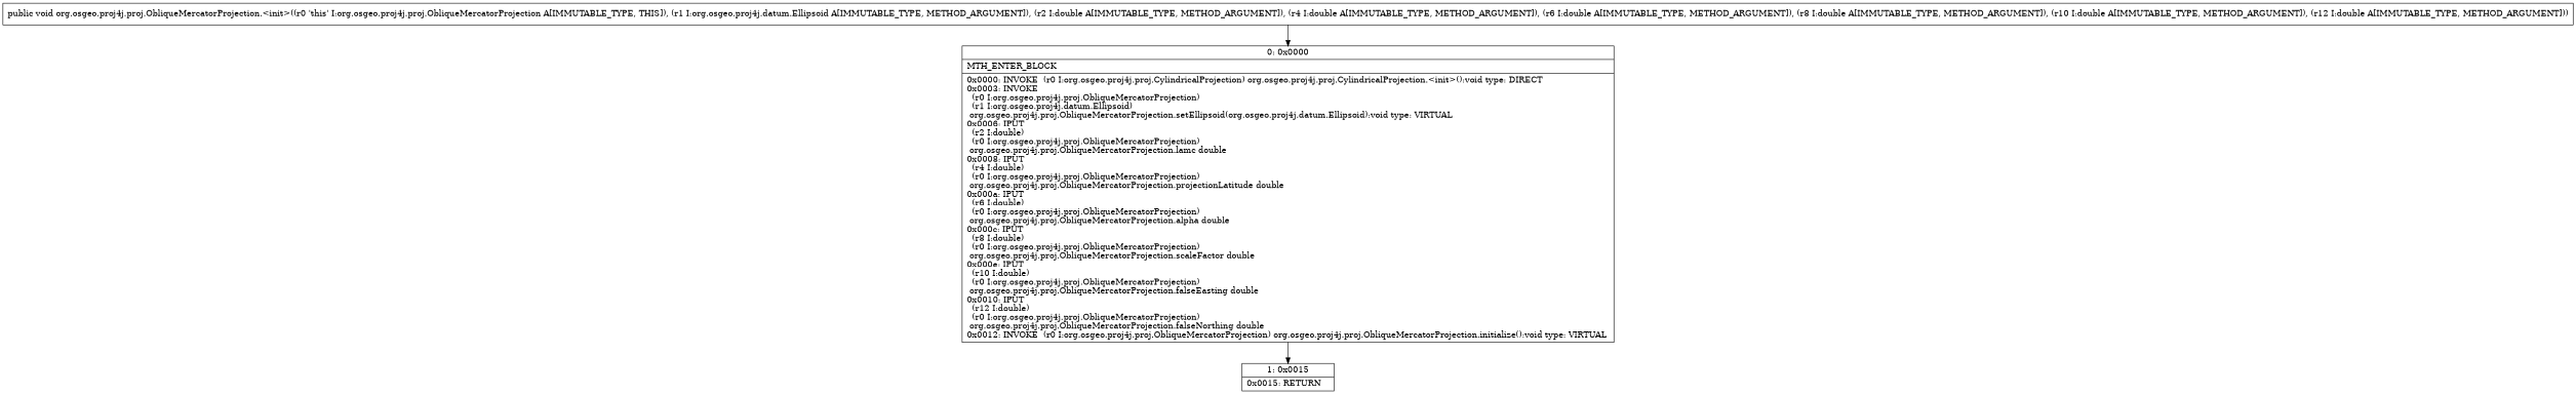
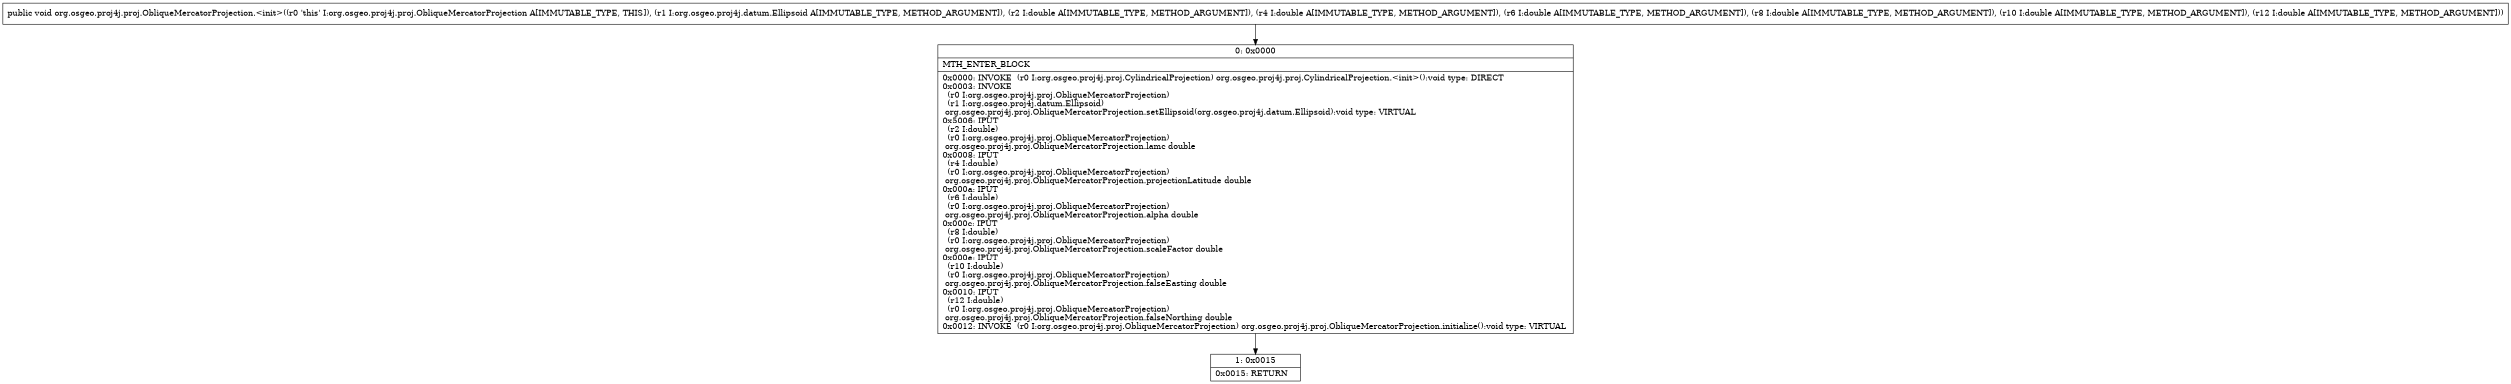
  digraph {
    node [shape=record]
-   n1 [label="{0\:\ 0x0000|MTH_ENTER_BLOCK\l|0x0000: INVOKE  (r0 I:org.osgeo.proj4j.proj.CylindricalProjection) org.osgeo.proj4j.proj.CylindricalProjection.\<init\>():void type: DIRECT \l0x0003: INVOKE  \l  (r0 I:org.osgeo.proj4j.proj.ObliqueMercatorProjection)\l  (r1 I:org.osgeo.proj4j.datum.Ellipsoid)\l org.osgeo.proj4j.proj.ObliqueMercatorProjection.setEllipsoid(org.osgeo.proj4j.datum.Ellipsoid):void type: VIRTUAL \l0x0006: IPUT  \l  (r2 I:double)\l  (r0 I:org.osgeo.proj4j.proj.ObliqueMercatorProjection)\l org.osgeo.proj4j.proj.ObliqueMercatorProjection.lamc double \l0x0008: IPUT  \l  (r4 I:double)\l  (r0 I:org.osgeo.proj4j.proj.ObliqueMercatorProjection)\l org.osgeo.proj4j.proj.ObliqueMercatorProjection.projectionLatitude double \l0x000a: IPUT  \l  (r6 I:double)\l  (r0 I:org.osgeo.proj4j.proj.ObliqueMercatorProjection)\l org.osgeo.proj4j.proj.ObliqueMercatorProjection.alpha double \l0x000c: IPUT  \l  (r8 I:double)\l  (r0 I:org.osgeo.proj4j.proj.ObliqueMercatorProjection)\l org.osgeo.proj4j.proj.ObliqueMercatorProjection.scaleFactor double \l0x000e: IPUT  \l  (r10 I:double)\l  (r0 I:org.osgeo.proj4j.proj.ObliqueMercatorProjection)\l org.osgeo.proj4j.proj.ObliqueMercatorProjection.falseEasting double \l0x0010: IPUT  \l  (r12 I:double)\l  (r0 I:org.osgeo.proj4j.proj.ObliqueMercatorProjection)\l org.osgeo.proj4j.proj.ObliqueMercatorProjection.falseNorthing double \l0x0012: INVOKE  (r0 I:org.osgeo.proj4j.proj.ObliqueMercatorProjection) org.osgeo.proj4j.proj.ObliqueMercatorProjection.initialize():void type: VIRTUAL \l}"]
+   n1 [label="{0\:\ 0x0000|MTH_ENTER_BLOCK\l|0x0000: INVOKE  (r0 I:org.osgeo.proj4j.proj.CylindricalProjection) org.osgeo.proj4j.proj.CylindricalProjection.\<init\>():void type: DIRECT \l0x0003: INVOKE  \l  (r0 I:org.osgeo.proj4j.proj.ObliqueMercatorProjection)\l  (r1 I:org.osgeo.proj4j.datum.Ellipsoid)\l org.osgeo.proj4j.proj.ObliqueMercatorProjection.setEllipsoid(org.osgeo.proj4j.datum.Ellipsoid):void type: VIRTUAL \l0x5006: IPUT  \l  (r2 I:double)\l  (r0 I:org.osgeo.proj4j.proj.ObliqueMercatorProjection)\l org.osgeo.proj4j.proj.ObliqueMercatorProjection.lamc double \l0x0008: IPUT  \l  (r4 I:double)\l  (r0 I:org.osgeo.proj4j.proj.ObliqueMercatorProjection)\l org.osgeo.proj4j.proj.ObliqueMercatorProjection.projectionLatitude double \l0x000a: IPUT  \l  (r6 I:double)\l  (r0 I:org.osgeo.proj4j.proj.ObliqueMercatorProjection)\l org.osgeo.proj4j.proj.ObliqueMercatorProjection.alpha double \l0x000c: IPUT  \l  (r8 I:double)\l  (r0 I:org.osgeo.proj4j.proj.ObliqueMercatorProjection)\l org.osgeo.proj4j.proj.ObliqueMercatorProjection.scaleFactor double \l0x000e: IPUT  \l  (r10 I:double)\l  (r0 I:org.osgeo.proj4j.proj.ObliqueMercatorProjection)\l org.osgeo.proj4j.proj.ObliqueMercatorProjection.falseEasting double \l0x0010: IPUT  \l  (r12 I:double)\l  (r0 I:org.osgeo.proj4j.proj.ObliqueMercatorProjection)\l org.osgeo.proj4j.proj.ObliqueMercatorProjection.falseNorthing double \l0x0012: INVOKE  (r0 I:org.osgeo.proj4j.proj.ObliqueMercatorProjection) org.osgeo.proj4j.proj.ObliqueMercatorProjection.initialize():void type: VIRTUAL \l}"]
    n2 [label="{1\:\ 0x0015|0x0015: RETURN   \l}"]
    n3 [label="{public void org.osgeo.proj4j.proj.ObliqueMercatorProjection.\<init\>((r0 'this' I:org.osgeo.proj4j.proj.ObliqueMercatorProjection A[IMMUTABLE_TYPE, THIS]), (r1 I:org.osgeo.proj4j.datum.Ellipsoid A[IMMUTABLE_TYPE, METHOD_ARGUMENT]), (r2 I:double A[IMMUTABLE_TYPE, METHOD_ARGUMENT]), (r4 I:double A[IMMUTABLE_TYPE, METHOD_ARGUMENT]), (r6 I:double A[IMMUTABLE_TYPE, METHOD_ARGUMENT]), (r8 I:double A[IMMUTABLE_TYPE, METHOD_ARGUMENT]), (r10 I:double A[IMMUTABLE_TYPE, METHOD_ARGUMENT]), (r12 I:double A[IMMUTABLE_TYPE, METHOD_ARGUMENT])) }"]
    n1 -> n2
    n3 -> n1
  }
